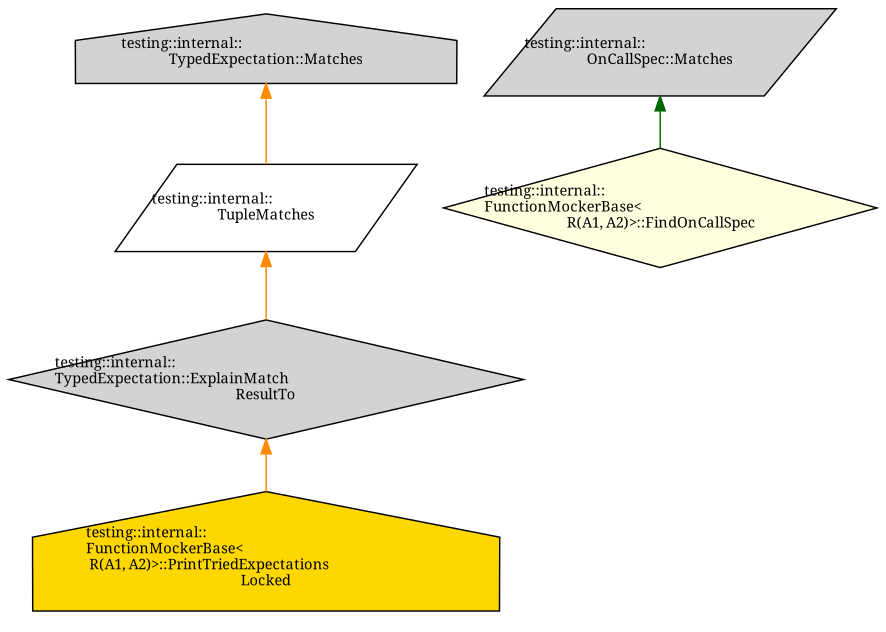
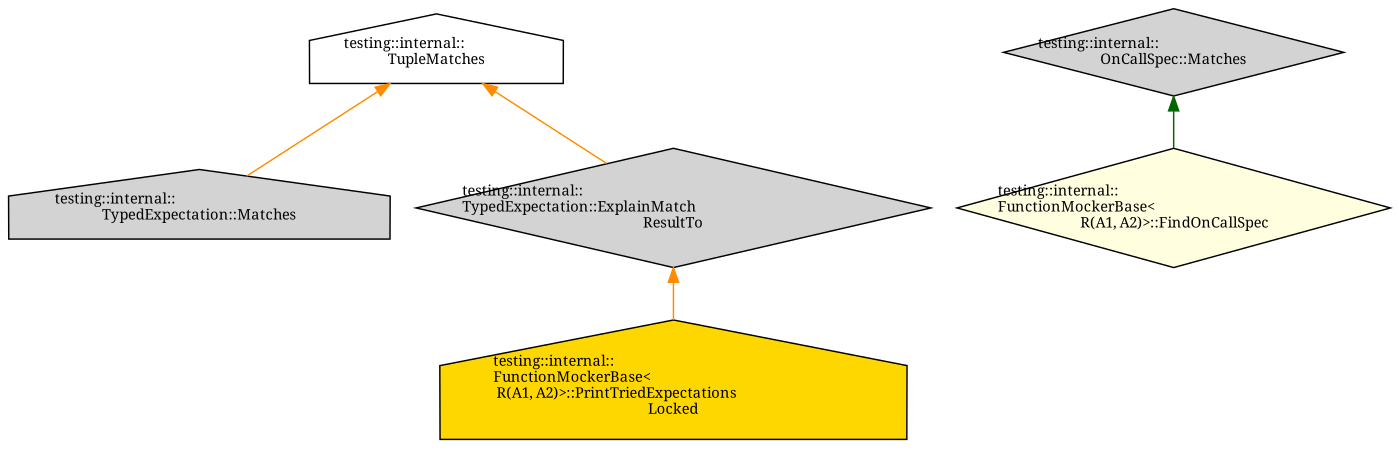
  digraph {
    fontname="Noto Serif"
    rankdir=TB
    node [color=black fillcolor=lightgrey fontname="Noto Serif" fontsize=10 shape=parallelogram style=filled]
    edge [color=darkorange dir=back fontname="Noto Serif" fontsize=10 labelfontname=Helvetica labelfontsize=10 style=solid]
-   n1 [fillcolor=white fontcolor=black height=0.2 label="testing::internal::\lTupleMatches" width=0.4]
+   n1 [fillcolor=white fontcolor=black height=0.2 label="testing::internal::\lTupleMatches" shape=house width=0.4]
    n2 [height=0.2 label="testing::internal::\lTypedExpectation::Matches" shape=house width=0.4]
    n3 [height=0.2 label="testing::internal::\lTypedExpectation::ExplainMatch\lResultTo" shape=diamond width=0.4]
-   n4 [height=0.2 label="testing::internal::\lOnCallSpec::Matches" width=0.4]
+   n4 [height=0.2 label="testing::internal::\lOnCallSpec::Matches" shape=diamond width=0.4]
    n5 [fillcolor=lightyellow height=0.2 label="testing::internal::\lFunctionMockerBase\<\l R(A1, A2)\>::FindOnCallSpec" shape=diamond width=0.4]
    n6 [fillcolor=gold height=0.2 label="testing::internal::\lFunctionMockerBase\<\l R(A1, A2)\>::PrintTriedExpectations\lLocked" shape=house width=0.4]
-   n2 -> n1
+   n1 -> n2
    n1 -> n3
    n3 -> n6
    n4 -> n5 [color=darkgreen]
  }
